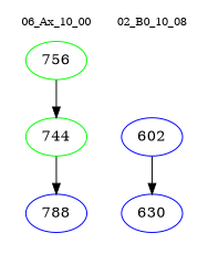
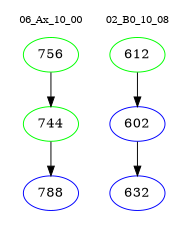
  digraph {
    node [color=green]
    edge [color=black]
    n1 [label=756]
    n2 [label=744]
    n3 [color=blue label=788]
+   n4 [label=612]
    n5 [color=blue label=602]
-   n6 [color=blue label=630]
+   n6 [color=blue label=632]
    subgraph cluster_1 {
      color=white
      fontsize=10
      label="06_Ax_10_00"
      n1
      n2
      n3
    }
    subgraph cluster_2 {
      color=white
      fontsize=10
      label="02_B0_10_08"
+     n4
      n5
      n6
    }
    n1 -> n2
    n2 -> n3
+   n4 -> n5
    n5 -> n6
  }
